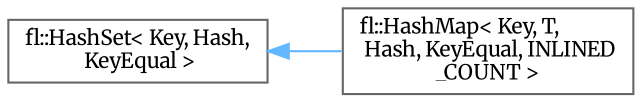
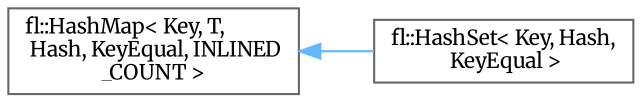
  digraph {
    rankdir=LR
    fontname=Merriweather
    node [color=grey40 fillcolor=white fontname=Merriweather fontsize=10 shape=box style=filled]
    n1 [height=0.2 label="fl::HashMap\< Key, T,\l Hash, KeyEqual, INLINED\l_COUNT \>" width=0.4]
    n2 [height=0.2 label="fl::HashSet\< Key, Hash,\l KeyEqual \>" width=0.4]
-   n2 -> n1 [color=steelblue1 dir=back fontname=Merriweather fontsize=10 labelfontname=Helvetica labelfontsize=10 style=solid]
+   n1 -> n2 [color=steelblue1 dir=back fontname=Merriweather fontsize=10 labelfontname=Helvetica labelfontsize=10 style=solid]
  }
